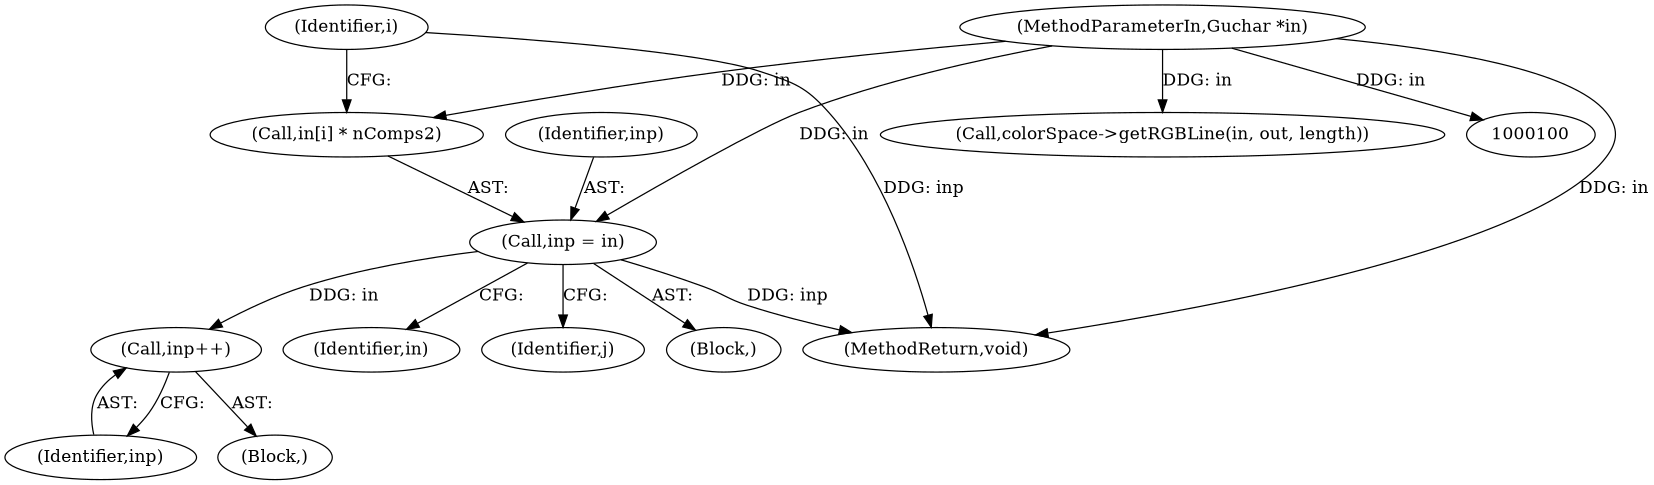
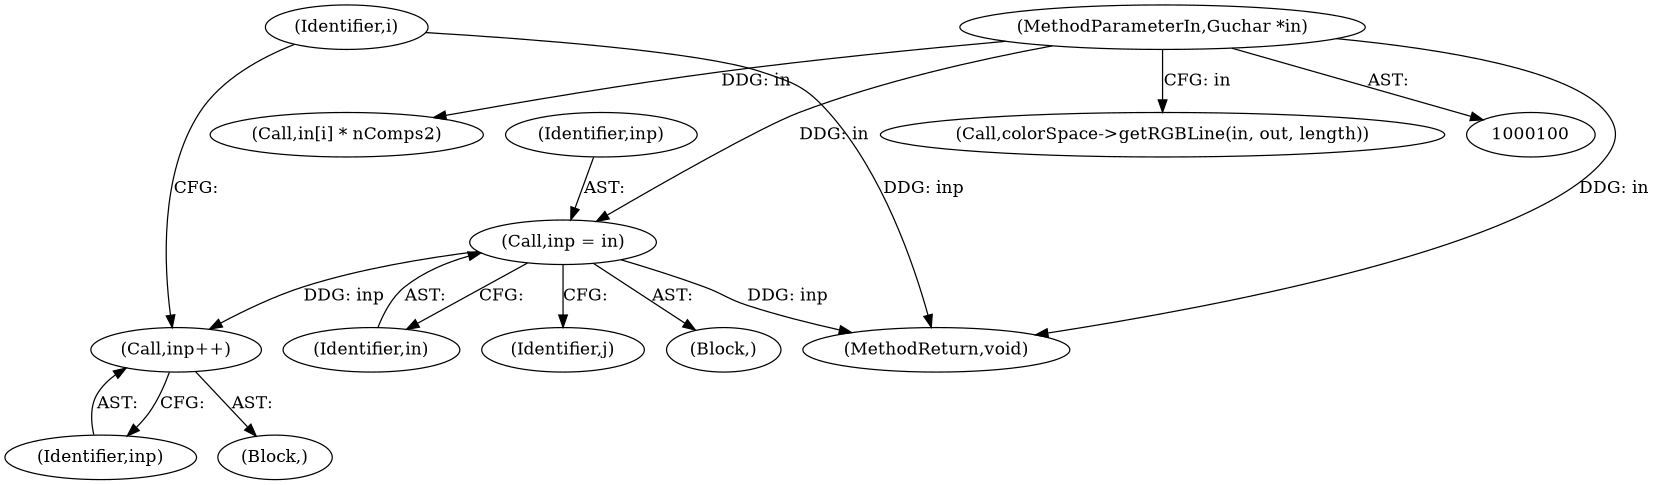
  digraph {
    n1 [label="(Call,inp = in)"]
    n2 [label="(Call,inp++)"]
    n3 [label="(Block,)"]
    n4 [label="(MethodReturn,void)"]
    n5 [label="(Identifier,in)"]
    n6 [label="(Identifier,j)"]
    n7 [label="(Identifier,inp)"]
    n8 [label="(Block,)"]
    n9 [label="(MethodParameterIn,Guchar *in)"]
    n10 [label="(Call,in[i] * nComps2)"]
    n11 [label="(Call,colorSpace->getRGBLine(in, out, length))"]
    1000100
    n13 [label="(Identifier,inp)"]
    n14 [label="(Identifier,i)"]
-   n1 -> n2 [label="DDG: in"]
+   n1 -> n2 [label="DDG: inp"]
    n1 -> n3 [label="AST: "]
    n1 -> n4 [label="DDG: inp"]
    n1 -> n5 [label="CFG: "]
    n1 -> n6 [label="CFG: "]
    n2 -> n7 [label="CFG: "]
    n2 -> n8 [label="AST: "]
-   n10 -> n1 [label="AST: "]
+   n5 -> n1 [label="AST: "]
    n7 -> n2 [label="AST: "]
    n9 -> n1 [label="DDG: in"]
    n9 -> n4 [label="DDG: in"]
    n9 -> n10 [label="DDG: in"]
-   n9 -> n11 [label="DDG: in"]
-   n9 -> 1000100 [label="DDG: in"]
+   n9 -> n11 [label="CFG: in"]
+   n9 -> 1000100 [label="AST: "]
    n13 -> n1 [label="AST: "]
-   n14 -> n10 [label="CFG: "]
+   n14 -> n2 [label="CFG: "]
    n14 -> n4 [label="DDG: inp"]
  }
